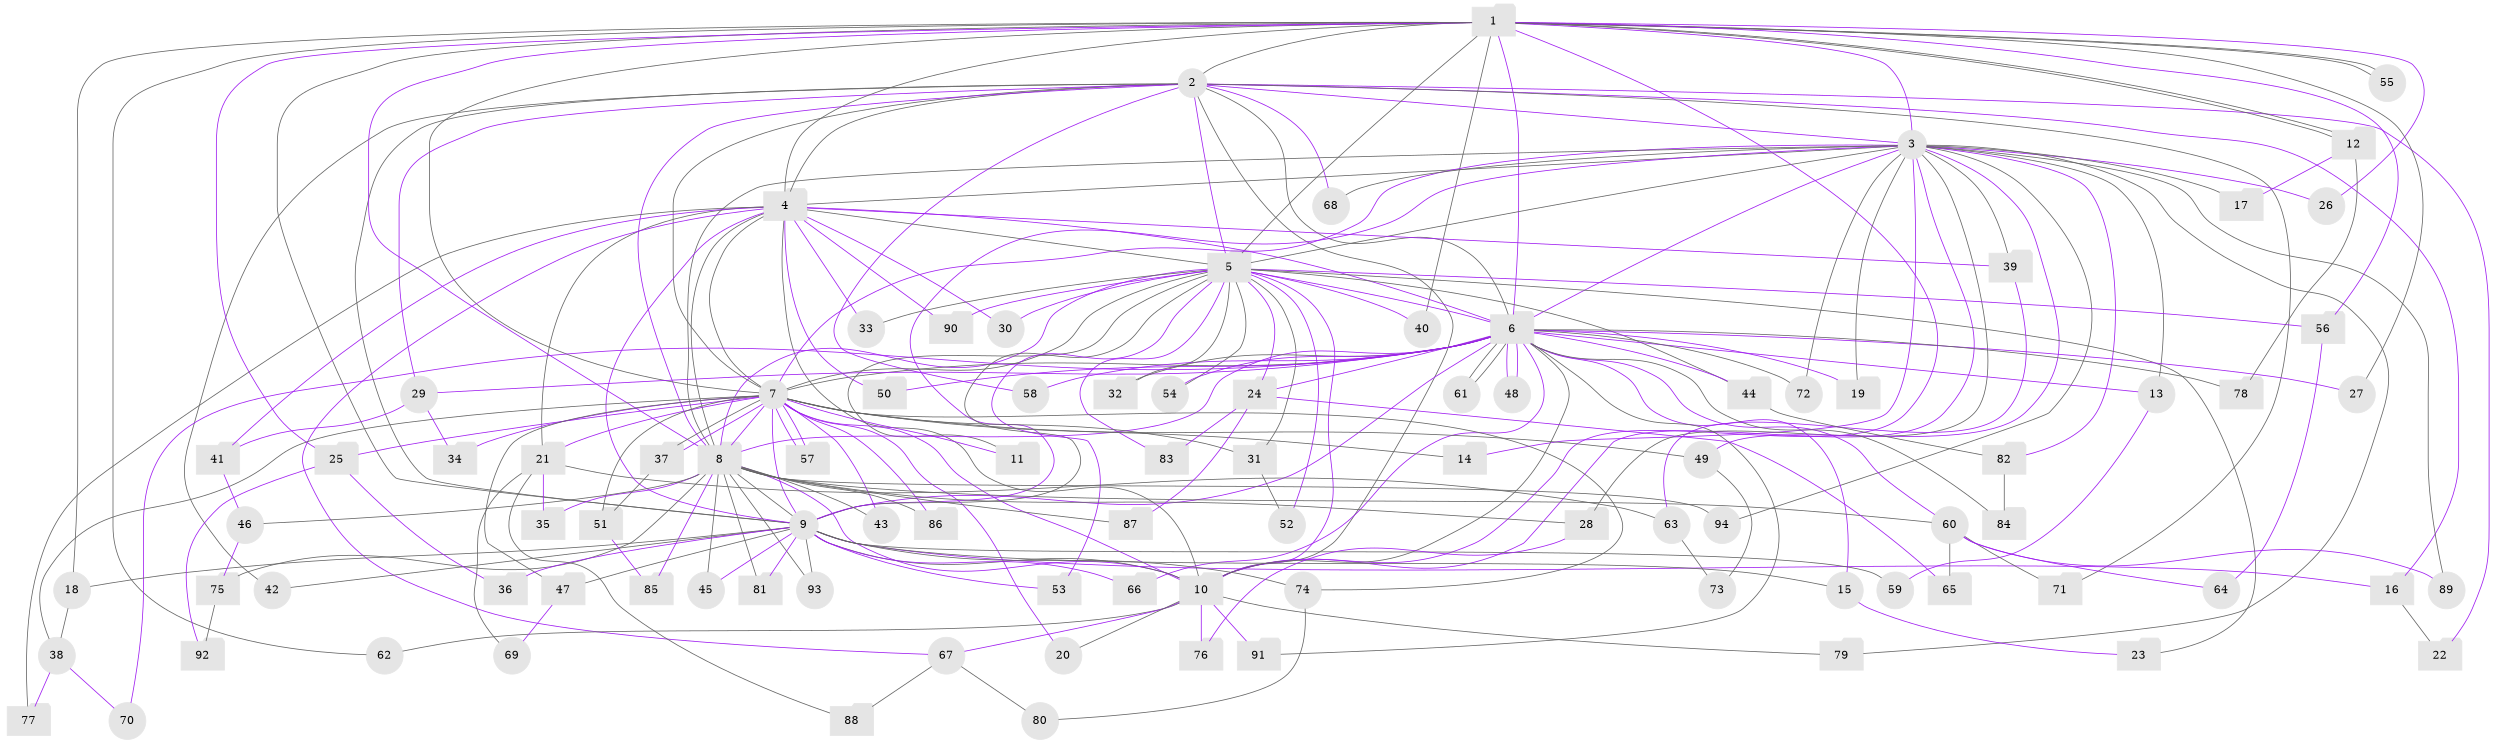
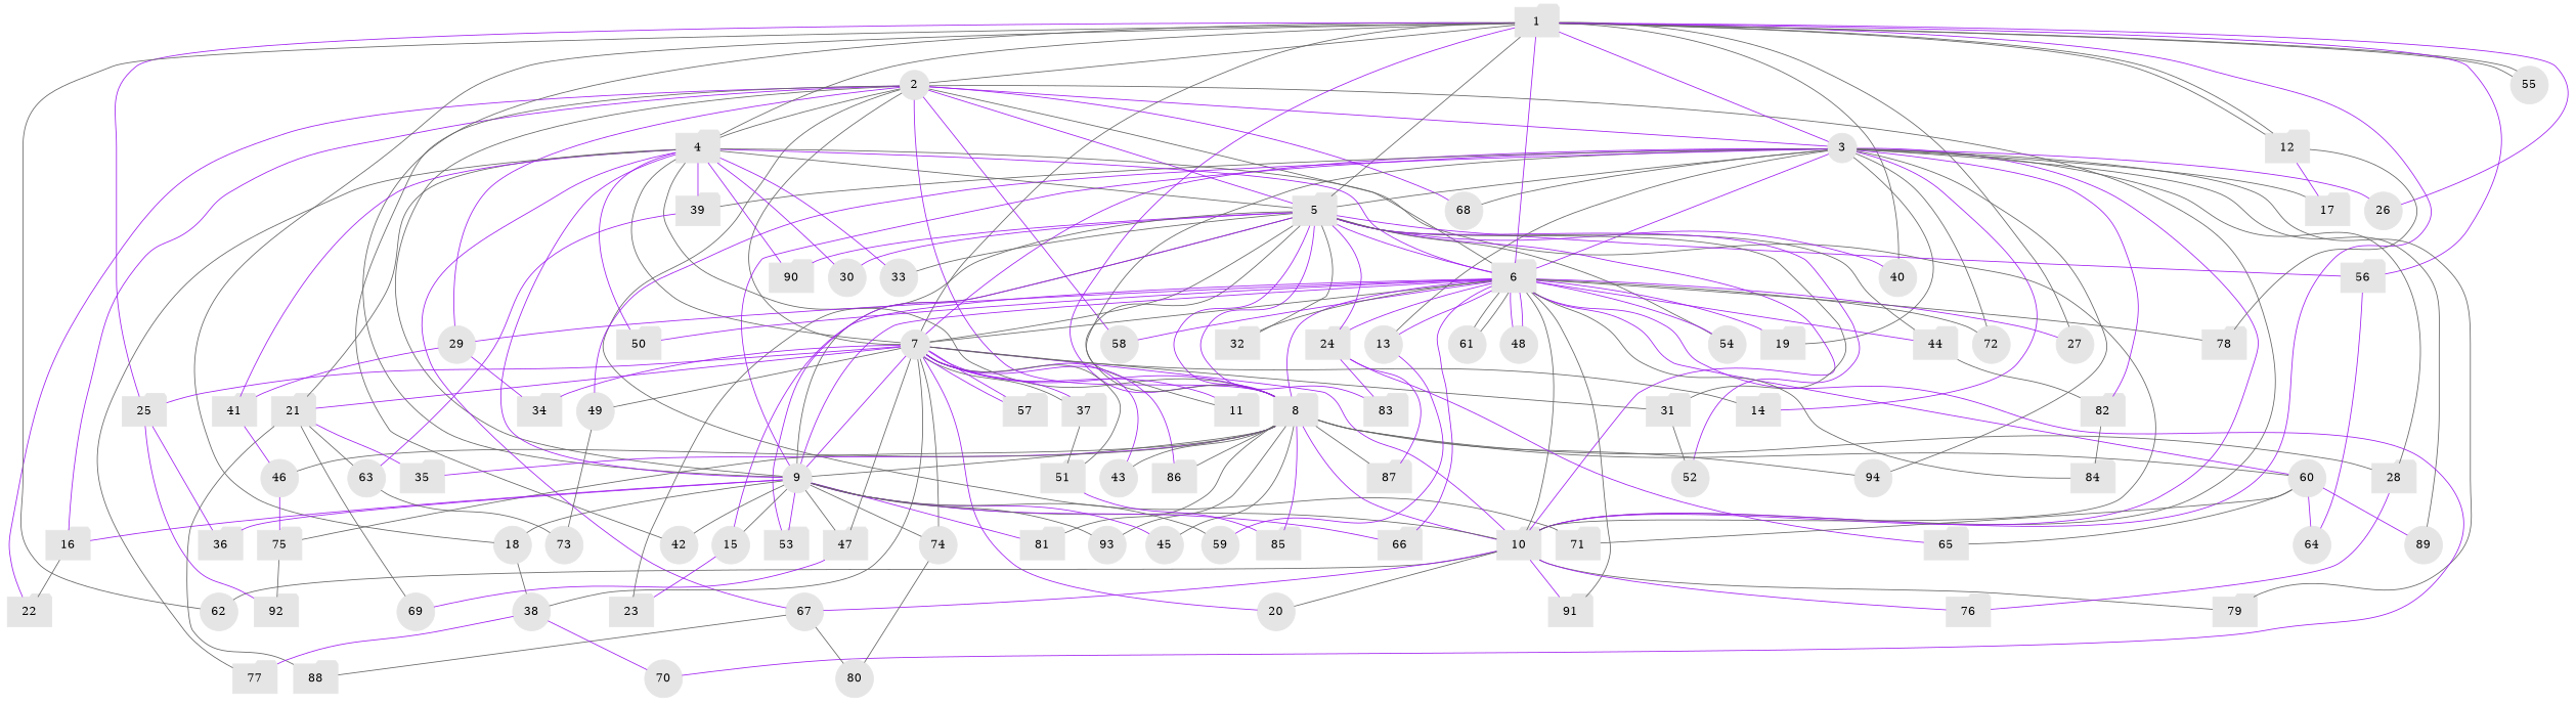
  graph {
    node [color=gray90 shape=folder style=filled]
    edge [color=purple]
    2 [shape=circle]
    1
    3 [shape=circle]
    4
    5
    6
    7 [shape=circle]
    8
    9 [shape=circle]
    10
    12
    18 [shape=circle]
    25
    26 [shape=circle]
    27 [shape=circle]
    40 [shape=circle]
    55 [shape=circle]
    56
    62 [shape=circle]
    16
    22
    29 [shape=circle]
    42 [shape=circle]
    58 [shape=circle]
    68 [shape=circle]
    71
    13 [shape=circle]
    14
    17
    19
    28
    39
    49 [shape=circle]
    72 [shape=circle]
    79
    82
    89 [shape=circle]
    94 [shape=circle]
    21
    30 [shape=circle]
    33 [shape=circle]
    41
    50
    67 [shape=circle]
    77
    90
    11
    23
    24
    31
    32
    44
    52 [shape=circle]
    53
    54 [shape=circle]
    83
    15 [shape=circle]
    48 [shape=circle]
    60 [shape=circle]
    61 [shape=circle]
    66
    70 [shape=circle]
    78
    84
    91
    20 [shape=circle]
    34
    37
    38 [shape=circle]
    43 [shape=circle]
    47
    51
    57
    74 [shape=circle]
    86
    35
    45 [shape=circle]
    46 [shape=circle]
    75
    81
    85
    87
    93 [shape=circle]
    36
    59 [shape=circle]
    76
    92
    64 [shape=circle]
    63 [shape=circle]
    73 [shape=circle]
    69 [shape=circle]
    88
    80 [shape=circle]
    65
    2 -- 3
    2 -- 4 [color=gray40]
    2 -- 5
    2 -- 6 [color=gray40]
    2 -- 7 [color=gray40]
    2 -- 8
    2 -- 9 [color=gray40]
    2 -- 10 [color=gray40]
    2 -- 16
    2 -- 22
    2 -- 29
    2 -- 42 [color=gray40]
    2 -- 58
    2 -- 68
    2 -- 71 [color=gray40]
    1 -- 2 [color=gray40]
    1 -- 3
    1 -- 4 [color=gray40]
    1 -- 5 [color=gray40]
    1 -- 6
    1 -- 7 [color=gray40]
    1 -- 8
    1 -- 9 [color=gray40]
    1 -- 10
    1 -- 12 [color=gray40]
    1 -- 12 [color=gray40]
    1 -- 18 [color=gray40]
    1 -- 25
    1 -- 26
    1 -- 27 [color=gray40]
    1 -- 40 [color=gray40]
    1 -- 55 [color=gray40]
    1 -- 55 [color=gray40]
    1 -- 56
    1 -- 62 [color=gray40]
-   3 -- 4 [color=gray40]
    3 -- 5 [color=gray40]
    3 -- 6
    3 -- 7
    3 -- 8 [color=gray40]
    3 -- 9
    3 -- 10
    3 -- 26
    3 -- 68 [color=gray40]
    3 -- 13 [color=gray40]
    3 -- 14
    3 -- 17 [color=gray40]
    3 -- 19 [color=gray40]
    3 -- 28 [color=gray40]
    3 -- 39 [color=gray40]
    3 -- 49
    3 -- 72 [color=gray40]
    3 -- 79 [color=gray40]
    3 -- 82
    3 -- 89 [color=gray40]
    3 -- 94 [color=gray40]
    4 -- 5 [color=gray40]
    4 -- 6
    4 -- 7 [color=gray40]
    4 -- 8 [color=gray40]
    4 -- 9
    4 -- 10 [color=gray40]
    4 -- 39
    4 -- 21 [color=gray40]
    4 -- 30
    4 -- 33
    4 -- 41
    4 -- 50
    4 -- 67
    4 -- 77 [color=gray40]
    4 -- 90
    5 -- 6
    5 -- 7 [color=gray40]
    5 -- 8
    5 -- 9 [color=gray40]
    5 -- 10
    5 -- 40
    5 -- 56
    5 -- 30
    5 -- 33 [color=gray40]
    5 -- 90
    5 -- 11 [color=gray40]
    5 -- 23 [color=gray40]
    5 -- 24
    5 -- 31 [color=gray40]
    5 -- 32 [color=gray40]
    5 -- 44 [color=gray40]
    5 -- 52
    5 -- 53
    5 -- 54 [color=gray40]
    5 -- 83
    6 -- 7 [color=gray40]
    6 -- 8
    6 -- 9
    6 -- 10 [color=gray40]
    6 -- 27
    6 -- 29
    6 -- 58
    6 -- 13
    6 -- 19
    6 -- 72 [color=gray40]
    6 -- 50
    6 -- 24
    6 -- 32 [color=gray40]
    6 -- 44
    6 -- 54
    6 -- 15
    6 -- 48
    6 -- 48
    6 -- 60
    6 -- 61 [color=gray40]
    6 -- 61 [color=gray40]
    6 -- 66
    6 -- 70
    6 -- 78 [color=gray40]
    6 -- 84 [color=gray40]
    6 -- 91 [color=gray40]
    7 -- 8
    7 -- 9
    7 -- 10
    7 -- 25
    7 -- 14 [color=gray40]
    7 -- 49 [color=gray40]
    7 -- 21
    7 -- 11
    7 -- 31 [color=gray40]
    7 -- 20
    7 -- 34
    7 -- 37 [color=gray40]
    7 -- 37
    7 -- 38 [color=gray40]
    7 -- 43
    7 -- 47 [color=gray40]
    7 -- 51 [color=gray40]
    7 -- 57
    7 -- 57
    7 -- 74 [color=gray40]
    7 -- 86
    8 -- 9 [color=gray40]
    8 -- 10
    8 -- 28 [color=gray40]
    8 -- 94 [color=gray40]
    8 -- 60 [color=gray40]
    8 -- 43 [color=gray40]
    8 -- 86 [color=gray40]
    8 -- 35
    8 -- 45 [color=gray40]
    8 -- 46 [color=gray40]
    8 -- 75 [color=gray40]
    8 -- 81 [color=gray40]
    8 -- 85
    8 -- 87 [color=gray40]
    8 -- 93 [color=gray40]
    9 -- 10 [color=gray40]
    9 -- 18 [color=gray40]
    9 -- 16
    9 -- 42 [color=gray40]
    9 -- 53
    9 -- 15 [color=gray40]
    9 -- 66
    9 -- 47 [color=gray40]
    9 -- 74 [color=gray40]
    9 -- 45
    9 -- 81
    9 -- 93 [color=gray40]
    9 -- 36
    9 -- 59 [color=gray40]
    10 -- 62 [color=gray40]
    10 -- 79 [color=gray40]
    10 -- 67
    10 -- 91
    10 -- 20 [color=gray40]
    10 -- 76
    12 -- 17
    12 -- 78 [color=gray40]
    18 -- 38 [color=gray40]
    25 -- 36
    25 -- 92
    56 -- 64
    16 -- 22 [color=gray40]
    29 -- 41
    29 -- 34
    13 -- 59
    28 -- 76
    39 -- 63
    49 -- 73 [color=gray40]
    82 -- 84 [color=gray40]
    21 -- 35
    21 -- 63 [color=gray40]
    21 -- 69 [color=gray40]
    21 -- 88 [color=gray40]
    41 -- 46
    67 -- 88 [color=gray40]
    67 -- 80 [color=gray40]
    24 -- 83
    24 -- 87
    24 -- 65
    31 -- 52 [color=gray40]
    44 -- 82 [color=gray40]
    15 -- 23
    60 -- 71 [color=gray40]
    60 -- 89
    60 -- 64
    60 -- 65 [color=gray40]
    37 -- 51 [color=gray40]
    38 -- 77
    38 -- 70
    47 -- 69
    51 -- 85
    74 -- 80 [color=gray40]
    46 -- 75
    75 -- 92 [color=gray40]
    63 -- 73 [color=gray40]
  }
